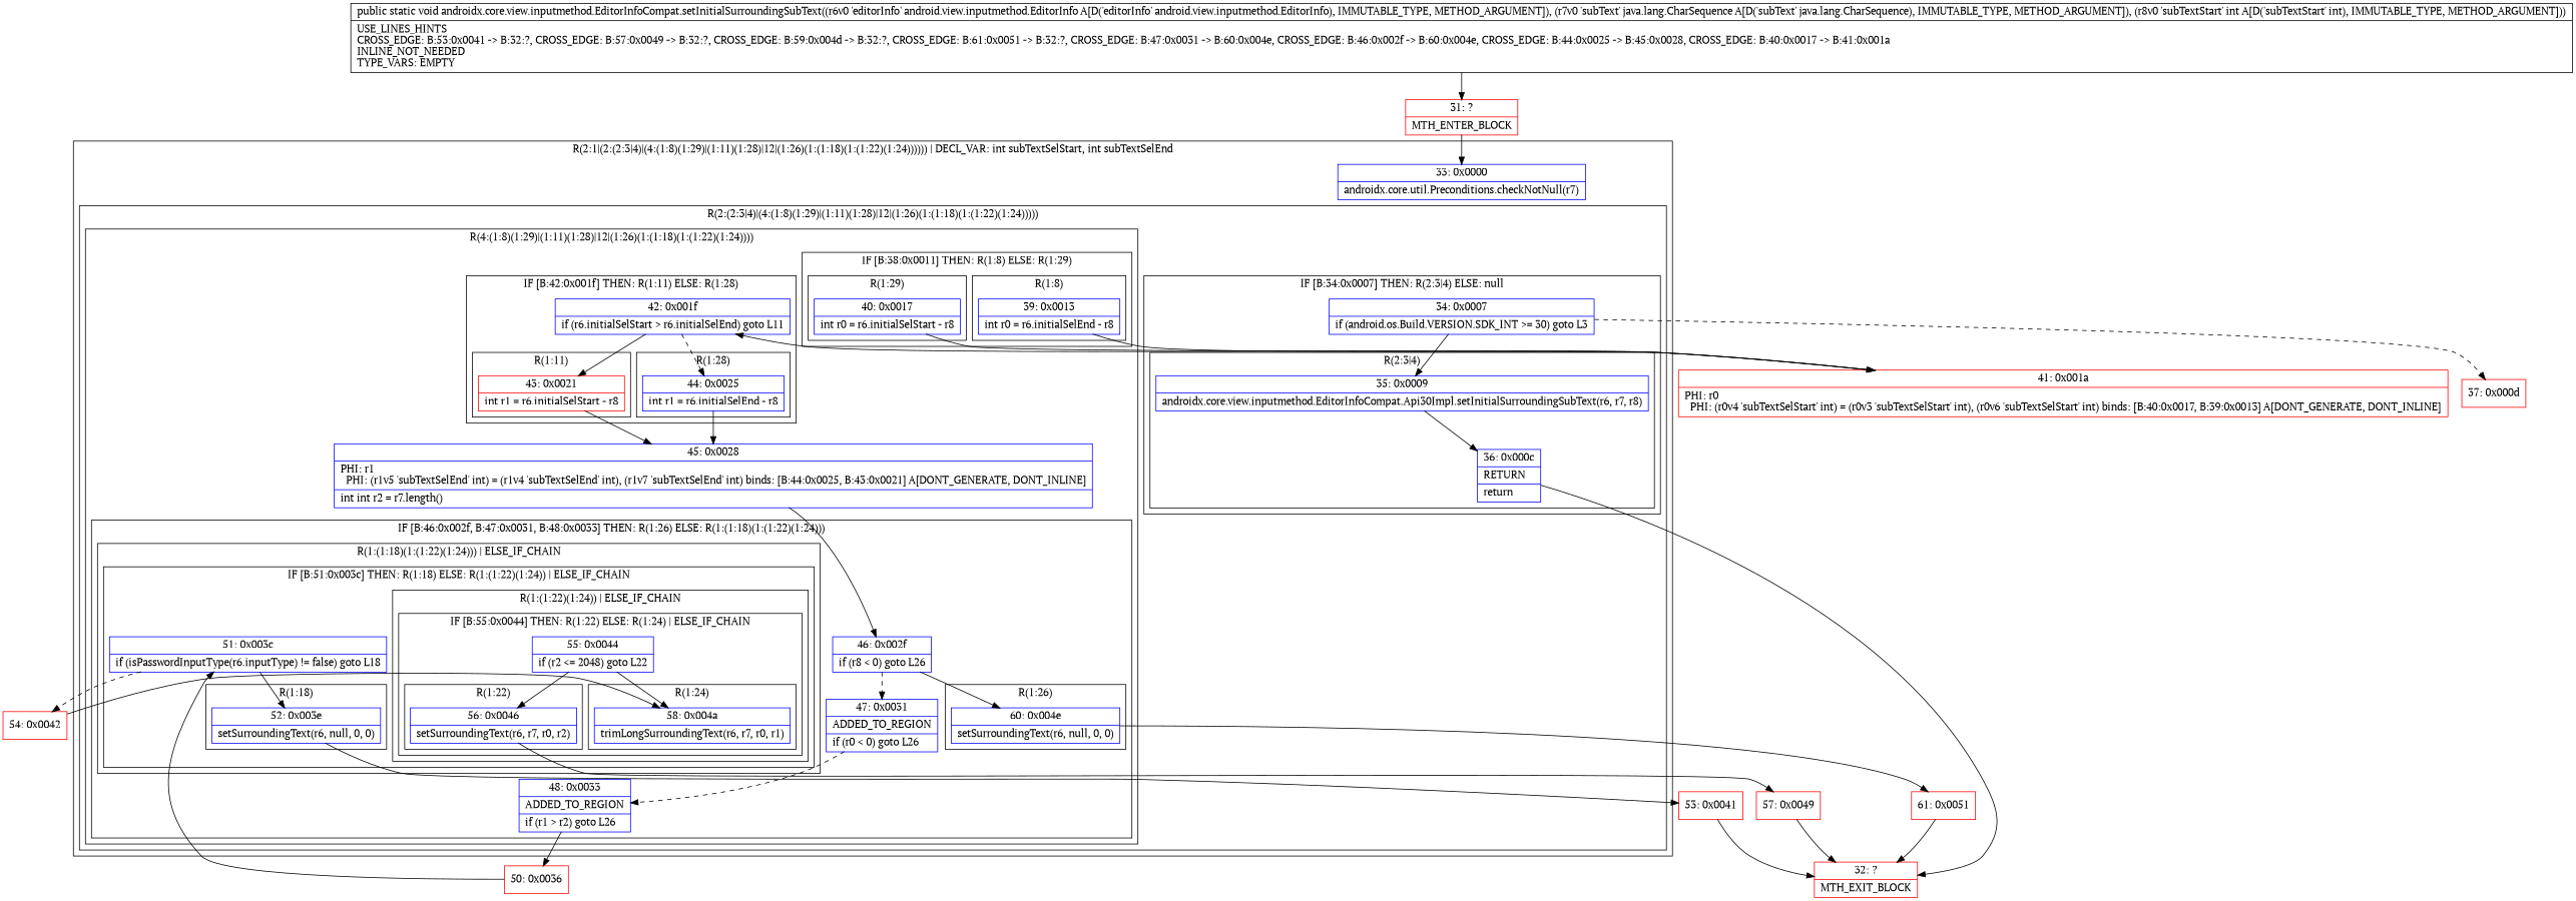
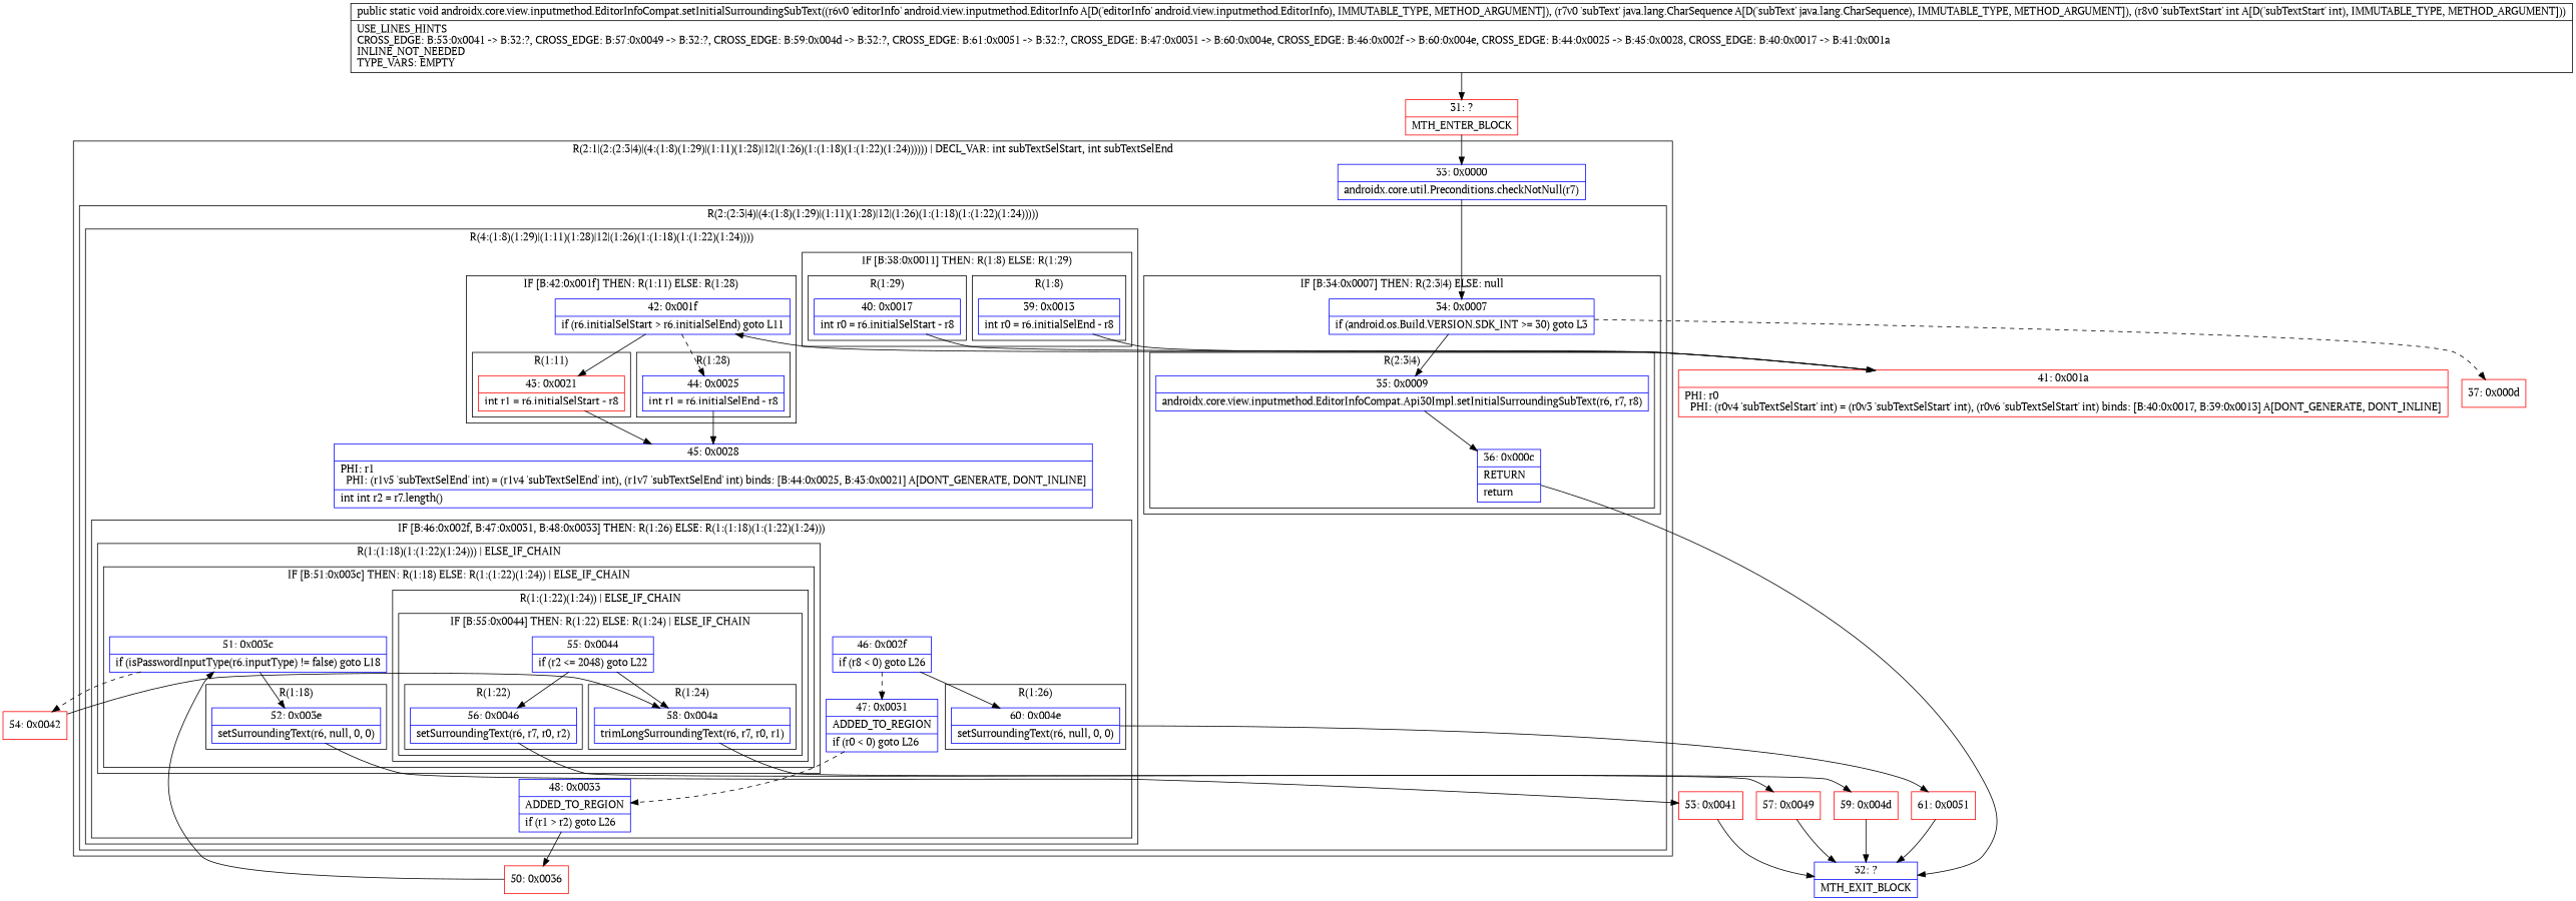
  digraph {
    fontname="PT Serif"
    node [color=blue fontname="PT Serif" shape=record]
    edge [fontname="PT Serif"]
    n1 [label="{35\:\ 0x0009|androidx.core.view.inputmethod.EditorInfoCompat.Api30Impl.setInitialSurroundingSubText(r6, r7, r8)\l}"]
    n2 [label="{36\:\ 0x000c|RETURN\l|return\l}"]
    n3 [label="{34\:\ 0x0007|if (android.os.Build.VERSION.SDK_INT \>= 30) goto L3\l}"]
    n4 [label="{39\:\ 0x0013|int r0 = r6.initialSelEnd \- r8\l}"]
    n5 [label="{40\:\ 0x0017|int r0 = r6.initialSelStart \- r8\l}"]
    n6 [color=red label="{43\:\ 0x0021|int r1 = r6.initialSelStart \- r8\l}"]
    n7 [label="{44\:\ 0x0025|int r1 = r6.initialSelEnd \- r8\l}"]
    n8 [label="{42\:\ 0x001f|if (r6.initialSelStart \> r6.initialSelEnd) goto L11\l}"]
    n9 [label="{60\:\ 0x004e|setSurroundingText(r6, null, 0, 0)\l}"]
    n10 [label="{56\:\ 0x0046|setSurroundingText(r6, r7, r0, r2)\l}"]
    n11 [label="{58\:\ 0x004a|trimLongSurroundingText(r6, r7, r0, r1)\l}"]
    n12 [label="{55\:\ 0x0044|if (r2 \<= 2048) goto L22\l}"]
    n13 [label="{52\:\ 0x003e|setSurroundingText(r6, null, 0, 0)\l}"]
    n14 [label="{51\:\ 0x003c|if (isPasswordInputType(r6.inputType) != false) goto L18\l}"]
    n15 [label="{46\:\ 0x002f|if (r8 \< 0) goto L26\l}"]
    n16 [label="{47\:\ 0x0031|ADDED_TO_REGION\l|if (r0 \< 0) goto L26\l}"]
    n17 [label="{48\:\ 0x0033|ADDED_TO_REGION\l|if (r1 \> r2) goto L26\l}"]
    n18 [label="{45\:\ 0x0028|PHI: r1 \l  PHI: (r1v5 'subTextSelEnd' int) = (r1v4 'subTextSelEnd' int), (r1v7 'subTextSelEnd' int) binds: [B:44:0x0025, B:43:0x0021] A[DONT_GENERATE, DONT_INLINE]\l|int int r2 = r7.length()\l}"]
    n19 [label="{33\:\ 0x0000|androidx.core.util.Preconditions.checkNotNull(r7)\l}"]
-   n20 [color=red label="{32\:\ ?|MTH_EXIT_BLOCK\l}"]
+   n20 [label="{32\:\ ?|MTH_EXIT_BLOCK\l}"]
    n21 [color=red label="{37\:\ 0x000d}"]
    n22 [color=red label="{41\:\ 0x001a|PHI: r0 \l  PHI: (r0v4 'subTextSelStart' int) = (r0v3 'subTextSelStart' int), (r0v6 'subTextSelStart' int) binds: [B:40:0x0017, B:39:0x0013] A[DONT_GENERATE, DONT_INLINE]\l}"]
    n23 [color=red label="{61\:\ 0x0051}"]
    n24 [color=red label="{53\:\ 0x0041}"]
    n25 [color=red label="{57\:\ 0x0049}"]
+   n26 [color=red label="{59\:\ 0x004d}"]
    n27 [color=red label="{54\:\ 0x0042}"]
    n28 [color=red label="{50\:\ 0x0036}"]
    n29 [color=red label="{31\:\ ?|MTH_ENTER_BLOCK\l}"]
    n30 [label="{public static void androidx.core.view.inputmethod.EditorInfoCompat.setInitialSurroundingSubText((r6v0 'editorInfo' android.view.inputmethod.EditorInfo A[D('editorInfo' android.view.inputmethod.EditorInfo), IMMUTABLE_TYPE, METHOD_ARGUMENT]), (r7v0 'subText' java.lang.CharSequence A[D('subText' java.lang.CharSequence), IMMUTABLE_TYPE, METHOD_ARGUMENT]), (r8v0 'subTextStart' int A[D('subTextStart' int), IMMUTABLE_TYPE, METHOD_ARGUMENT]))  | USE_LINES_HINTS\lCROSS_EDGE: B:53:0x0041 \-\> B:32:?, CROSS_EDGE: B:57:0x0049 \-\> B:32:?, CROSS_EDGE: B:59:0x004d \-\> B:32:?, CROSS_EDGE: B:61:0x0051 \-\> B:32:?, CROSS_EDGE: B:47:0x0031 \-\> B:60:0x004e, CROSS_EDGE: B:46:0x002f \-\> B:60:0x004e, CROSS_EDGE: B:44:0x0025 \-\> B:45:0x0028, CROSS_EDGE: B:40:0x0017 \-\> B:41:0x001a\lINLINE_NOT_NEEDED\lTYPE_VARS: EMPTY\l}" color=""]
    subgraph cluster_1 {
      label="R(2:1|(2:(2:3|4)|(4:(1:8)(1:29)|(1:11)(1:28)|12|(1:26)(1:(1:18)(1:(1:22)(1:24)))))) | DECL_VAR: int subTextSelStart, int subTextSelEnd\l"
      n19
      subgraph cluster_2 {
        label="R(2:(2:3|4)|(4:(1:8)(1:29)|(1:11)(1:28)|12|(1:26)(1:(1:18)(1:(1:22)(1:24)))))"
        subgraph cluster_3 {
          label="IF [B:34:0x0007] THEN: R(2:3|4) ELSE: null"
          n3
          subgraph cluster_4 {
            label="R(2:3|4)"
            n1
            n2
          }
        }
        subgraph cluster_5 {
          label="R(4:(1:8)(1:29)|(1:11)(1:28)|12|(1:26)(1:(1:18)(1:(1:22)(1:24))))"
          n18
          subgraph cluster_6 {
            label="IF [B:38:0x0011] THEN: R(1:8) ELSE: R(1:29)"
            subgraph cluster_7 {
              label="R(1:8)"
              n4
            }
            subgraph cluster_8 {
              label="R(1:29)"
              n5
            }
          }
          subgraph cluster_9 {
            label="IF [B:42:0x001f] THEN: R(1:11) ELSE: R(1:28)"
            n8
            subgraph cluster_10 {
              label="R(1:11)"
              n6
            }
            subgraph cluster_11 {
              label="R(1:28)"
              n7
            }
          }
          subgraph cluster_12 {
            label="IF [B:46:0x002f, B:47:0x0031, B:48:0x0033] THEN: R(1:26) ELSE: R(1:(1:18)(1:(1:22)(1:24)))"
            n15
            n16
            n17
            subgraph cluster_13 {
              label="R(1:26)"
              n9
            }
            subgraph cluster_14 {
              label="R(1:(1:18)(1:(1:22)(1:24))) | ELSE_IF_CHAIN\l"
              subgraph cluster_15 {
                label="IF [B:51:0x003c] THEN: R(1:18) ELSE: R(1:(1:22)(1:24)) | ELSE_IF_CHAIN\l"
                n14
                subgraph cluster_16 {
                  label="R(1:(1:22)(1:24)) | ELSE_IF_CHAIN\l"
                  subgraph cluster_17 {
                    label="IF [B:55:0x0044] THEN: R(1:22) ELSE: R(1:24) | ELSE_IF_CHAIN\l"
                    n12
                    subgraph cluster_18 {
                      label="R(1:22)"
                      n10
                    }
                    subgraph cluster_19 {
                      label="R(1:24)"
                      n11
                    }
                  }
                }
                subgraph cluster_20 {
                  label="R(1:18)"
                  n13
                }
              }
            }
          }
        }
      }
    }
    n1 -> n2
    n2 -> n20
    n3 -> n1
    n3 -> n21 [style=dashed]
    n4 -> n22
    n5 -> n22
    n6 -> n18
    n7 -> n18
    n8 -> n6
    n8 -> n7 [style=dashed]
    n9 -> n23
    n10 -> n25
+   n11 -> n26
    n12 -> n10
    n12 -> n11 [style=solid]
    n13 -> n24
    n14 -> n13
    n14 -> n27 [style=dashed]
    n15 -> n9
    n15 -> n16 [style=dashed]
    n16 -> n17 [style=dashed]
    n17 -> n28 [style=solid]
-   n18 -> n15
+   n19 -> n3
    n22 -> n8
    n23 -> n20
    n24 -> n20
    n25 -> n20
+   n26 -> n20
    n27 -> n11
    n28 -> n14
    n29 -> n19
    n30 -> n29
  }
